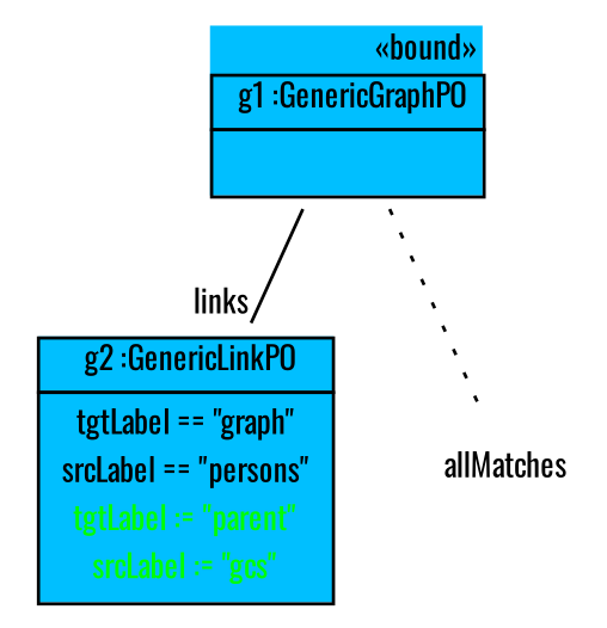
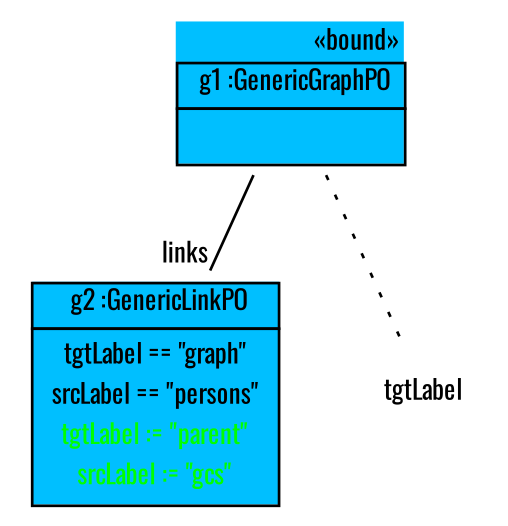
  graph {
    fontname=Oswald
    node [fontname=Oswald fontsize=10 shape=none]
    edge [fontname=Oswald fontsize=10]
    n1 [label=<<table border='0' cellborder='1' cellspacing='0' color='black' bgcolor='deepskyblue'> <tr> <td border='0' align='right'><font color='black'>&#171;bound&#187;</font></td></tr> <tr> <td align='center'> <font color='black'> g1 :GenericGraphPO </font></td></tr> <tr> <td align='left'> <table border='0' cellborder='0' cellspacing='0' color='black'> <tr> <td>  </td></tr></table></td></tr></table>>]
    n2 [label=<<table border='0' cellborder='1' cellspacing='0' color='black' bgcolor='deepskyblue'>  <tr> <td align='center'> <font color='black'> g2 :GenericLinkPO </font></td></tr> <tr> <td align='left'> <table border='0' cellborder='0' cellspacing='0' color='black'> <tr><td><font color='black'> tgtLabel == "graph" </font></td></tr><tr><td><font color='black'> srcLabel == "persons" </font></td></tr><tr><td><font color='green'> tgtLabel := "parent" </font></td></tr><tr><td><font color='green'> srcLabel := "gcs" </font></td></tr></table></td></tr></table>>]
-   n3 [color=darkgreen label=allMatches]
+   n3 [color=darkgreen label=tgtLabel]
    n1 -- n2 [color=black fontcolor=black headlabel=links]
    n1 -- n3 [style=dotted]
  }
